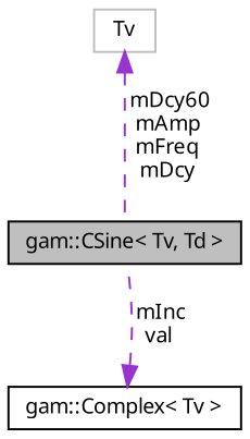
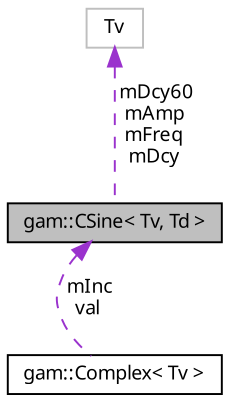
  digraph {
    node [color=black fontname="FreeSans.ttf" fontsize=10 shape=record]
    edge [color=darkorchid3 dir=back fontname="FreeSans.ttf" fontsize=10 labelfontname="FreeSans.ttf" labelfontsize=10 style=dashed]
    n1 [fillcolor=grey75 fontcolor=black height=0.2 label="gam::CSine\< Tv, Td \>" style=filled width=0.4]
    n2 [color=grey75 height=0.2 label=Tv width=0.4]
    n3 [height=0.2 label="gam::Complex\< Tv \>" width=0.4]
    n2 -> n1 [label=" mDcy60\nmAmp\nmFreq\nmDcy"]
-   n3 -> n1 [label=" mInc\nval"]
+   n1 -> n3 [label=" mInc\nval"]
  }
